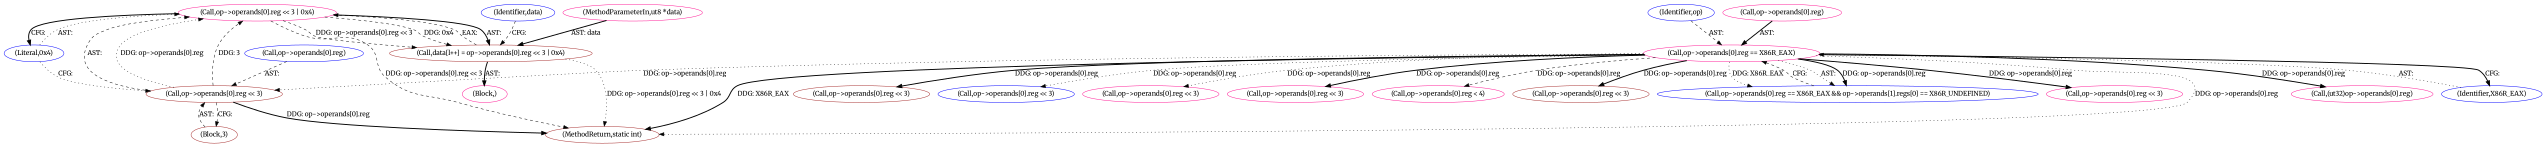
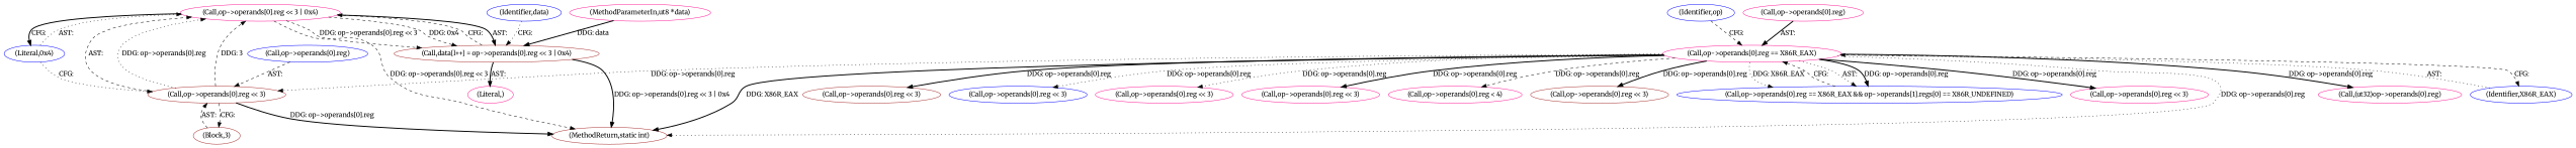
  digraph {
    fontname=Merriweather
    node [color=deeppink fontname=Merriweather]
    edge [fontname=Merriweather style=bold]
    n1 [label="(Call,op->operands[0].reg << 3 | 0x4)"]
    n2 [color=brown label="(Call,data[l++] = op->operands[0].reg << 3 | 0x4)"]
    n3 [color=blue label="(Literal,0x4)"]
    n4 [color=brown label="(MethodReturn,static int)"]
-   n5 [label="(Block,)"]
+   n5 [label="(Literal,)"]
    n6 [color=brown label="(Call,op->operands[0].reg << 3)"]
    n7 [color=brown label="(Block,3)"]
    n8 [label="(Call,op->operands[0].reg == X86R_EAX)"]
    n9 [color=brown label="(Call,op->operands[0].reg << 3)"]
    n10 [label="(Call,op->operands[0].reg << 3)"]
    n11 [label="(Call,(ut32)op->operands[0].reg)"]
    n12 [color=blue label="(Identifier,X86R_EAX)"]
    n13 [color=blue label="(Call,op->operands[0].reg == X86R_EAX && op->operands[1].regs[0] == X86R_UNDEFINED)"]
    n14 [color=brown label="(Call,op->operands[0].reg << 3)"]
    n15 [color=blue label="(Call,op->operands[0].reg << 3)"]
    n16 [label="(Call,op->operands[0].reg << 3)"]
    n17 [label="(Call,op->operands[0].reg << 3)"]
    n18 [label="(Call,op->operands[0].reg < 4)"]
    n19 [color=blue label="(Identifier,data)"]
    n20 [color=blue label="(Call,op->operands[0].reg)"]
    n21 [color=blue label="(Identifier,op)"]
    n22 [label="(MethodParameterIn,ut8 *data)"]
    n23 [label="(Call,op->operands[0].reg)"]
    n1 -> n2 [label="AST: "]
    n1 -> n2 [label="DDG: op->operands[0].reg << 3" style=dashed]
    n1 -> n2 [label="DDG: 0x4" style=dashed]
    n1 -> n3 [label="CFG: "]
    n1 -> n4 [label="DDG: op->operands[0].reg << 3" style=dashed]
-   n2 -> n1 [label="EAX: " style=dashed]
-   n2 -> n4 [label="DDG: op->operands[0].reg << 3 | 0x4" style=dotted]
+   n2 -> n1 [label="CFG: " style=dashed]
+   n2 -> n4 [label="DDG: op->operands[0].reg << 3 | 0x4"]
    n2 -> n5 [label="AST: "]
    n3 -> n1 [label="AST: " style=dotted]
    n3 -> n6 [label="CFG: " style=dotted]
    n6 -> n1 [label="AST: " style=dashed]
    n6 -> n1 [label="DDG: op->operands[0].reg" style=dotted]
    n6 -> n1 [label="DDG: 3" style=dashed]
    n6 -> n4 [label="DDG: op->operands[0].reg"]
    n6 -> n7 [label="CFG: " style=dashed]
    n7 -> n6 [label="AST: " style=dashed]
    n8 -> n4 [label="DDG: op->operands[0].reg" style=dotted]
    n8 -> n4 [label="DDG: X86R_EAX"]
    n8 -> n6 [label="DDG: op->operands[0].reg" style=dotted]
    n8 -> n9 [label="DDG: op->operands[0].reg"]
    n8 -> n10 [label="DDG: op->operands[0].reg"]
    n8 -> n11 [label="DDG: op->operands[0].reg"]
-   n8 -> n12 [label="CFG: "]
+   n8 -> n12 [label="CFG: " style=dashed]
    n8 -> n13 [label="AST: " style=dotted]
    n8 -> n13 [label="DDG: op->operands[0].reg"]
    n8 -> n13 [label="DDG: X86R_EAX" style=dotted]
    n8 -> n14 [label="DDG: op->operands[0].reg"]
    n8 -> n15 [label="DDG: op->operands[0].reg" style=dotted]
    n8 -> n16 [label="DDG: op->operands[0].reg" style=dotted]
    n8 -> n17 [label="DDG: op->operands[0].reg"]
    n8 -> n18 [label="DDG: op->operands[0].reg" style=dashed]
    n12 -> n8 [label="AST: " style=dotted]
    n13 -> n8 [label="CFG: " style=dashed]
-   n19 -> n2 [label="CFG: " style=dashed]
+   n19 -> n2 [label="CFG: " style=dotted]
    n20 -> n6 [label="AST: " style=dashed]
-   n21 -> n8 [label="AST: " style=dashed]
-   n22 -> n2 [label="AST: data"]
+   n21 -> n8 [label="CFG: " style=dashed]
+   n22 -> n2 [label="DDG: data"]
    n23 -> n8 [label="AST: "]
  }
